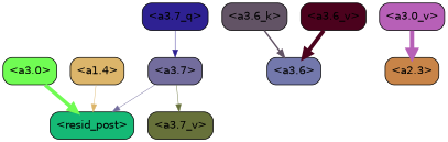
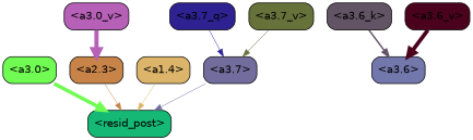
  strict digraph {
    splines=true
    node [color=black fontname=Helvetica shape=box style="filled, rounded"]
    edge [penwidth=0.6]
    "<a3.7>" [fillcolor="#736d9d"]
    "<resid_post>" [fillcolor="#15b975"]
    "<a3.6>" [fillcolor="#7378ac"]
    "<a3.0>" [fillcolor="#70fc53"]
    "<a2.3>" [fillcolor="#c88448"]
    "<a1.4>" [fillcolor="#dcb56a"]
    "<a3.7_q>" [fillcolor="#2e2192"]
    "<a3.6_k>" [fillcolor="#625365"]
    "<a3.7_v>" [fillcolor="#67713a"]
    "<a3.6_v>" [fillcolor="#4b021d"]
    "<a3.0_v>" [fillcolor="#b760b7"]
    "<a3.7>" -> "<resid_post>" [color="#736d9d"]
    "<a3.0>" -> "<resid_post>" [color="#70fc53" penwidth=4.90053927898407]
+   "<a2.3>" -> "<resid_post>" [color="#c88448"]
    "<a1.4>" -> "<resid_post>" [color="#dcb56a"]
    "<a3.7_q>" -> "<a3.7>" [color="#2e2192"]
    "<a3.6_k>" -> "<a3.6>" [color="#625365" penwidth=2.048597991466522]
-   "<a3.7>" -> "<a3.7_v>" [color="#67713a"]
+   "<a3.7_v>" -> "<a3.7>" [color="#67713a"]
    "<a3.6_v>" -> "<a3.6>" [color="#4b021d" penwidth=5.2550448179244995]
    "<a3.0_v>" -> "<a2.3>" [color="#b760b7" penwidth=5.652270674705505]
  }
